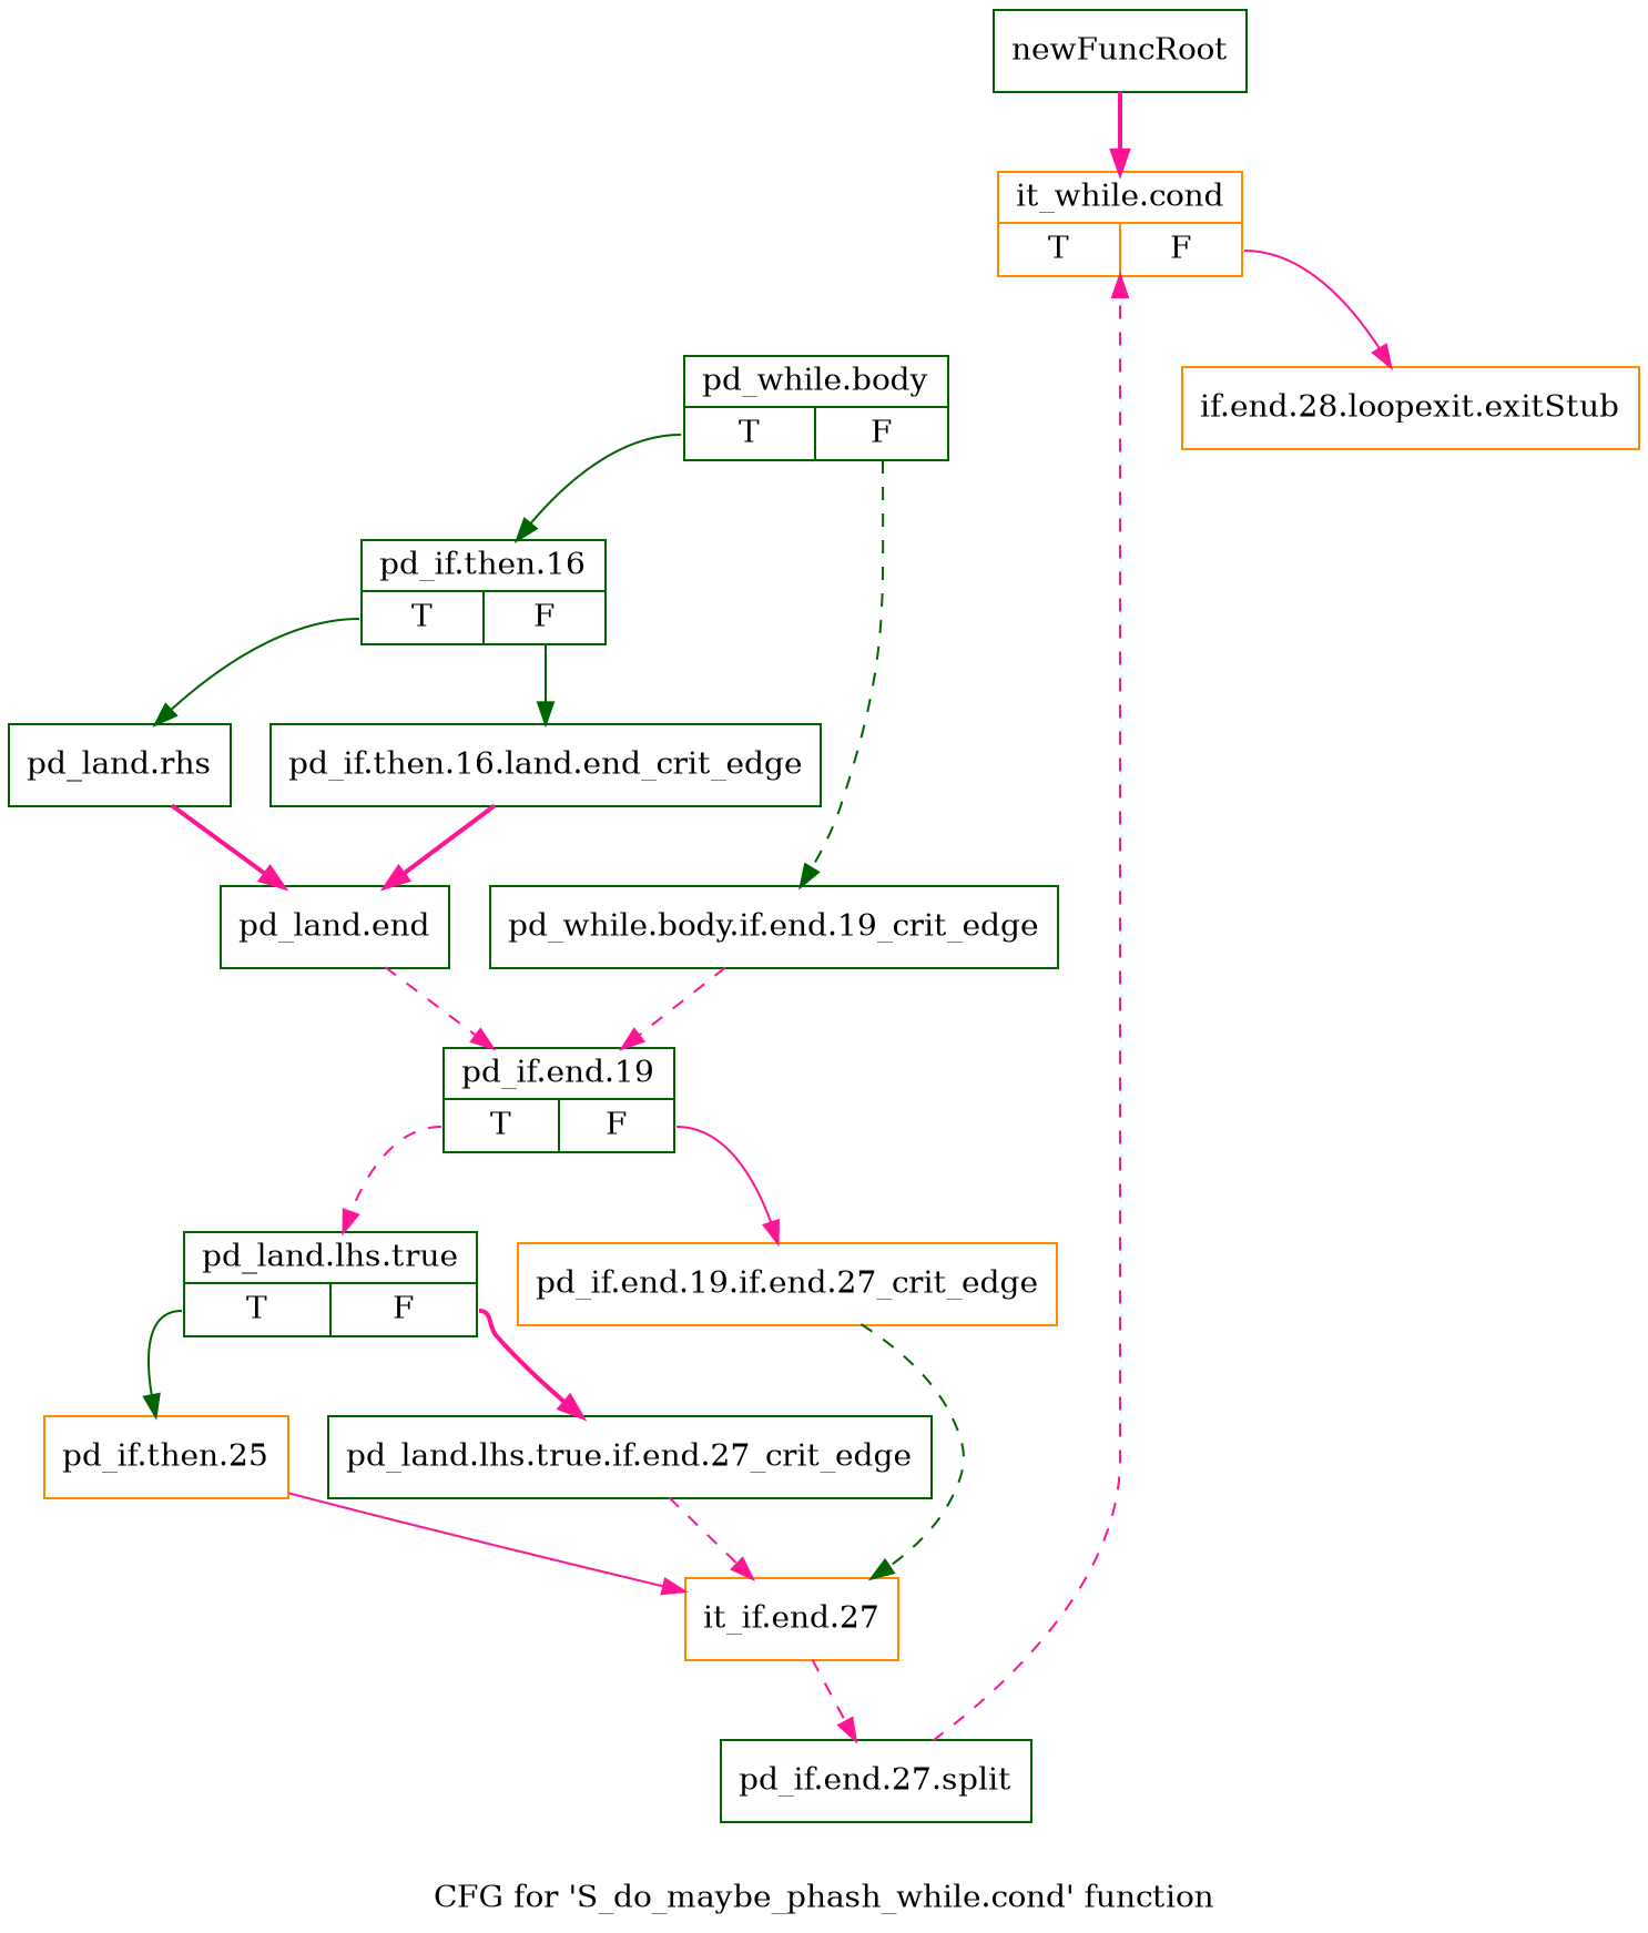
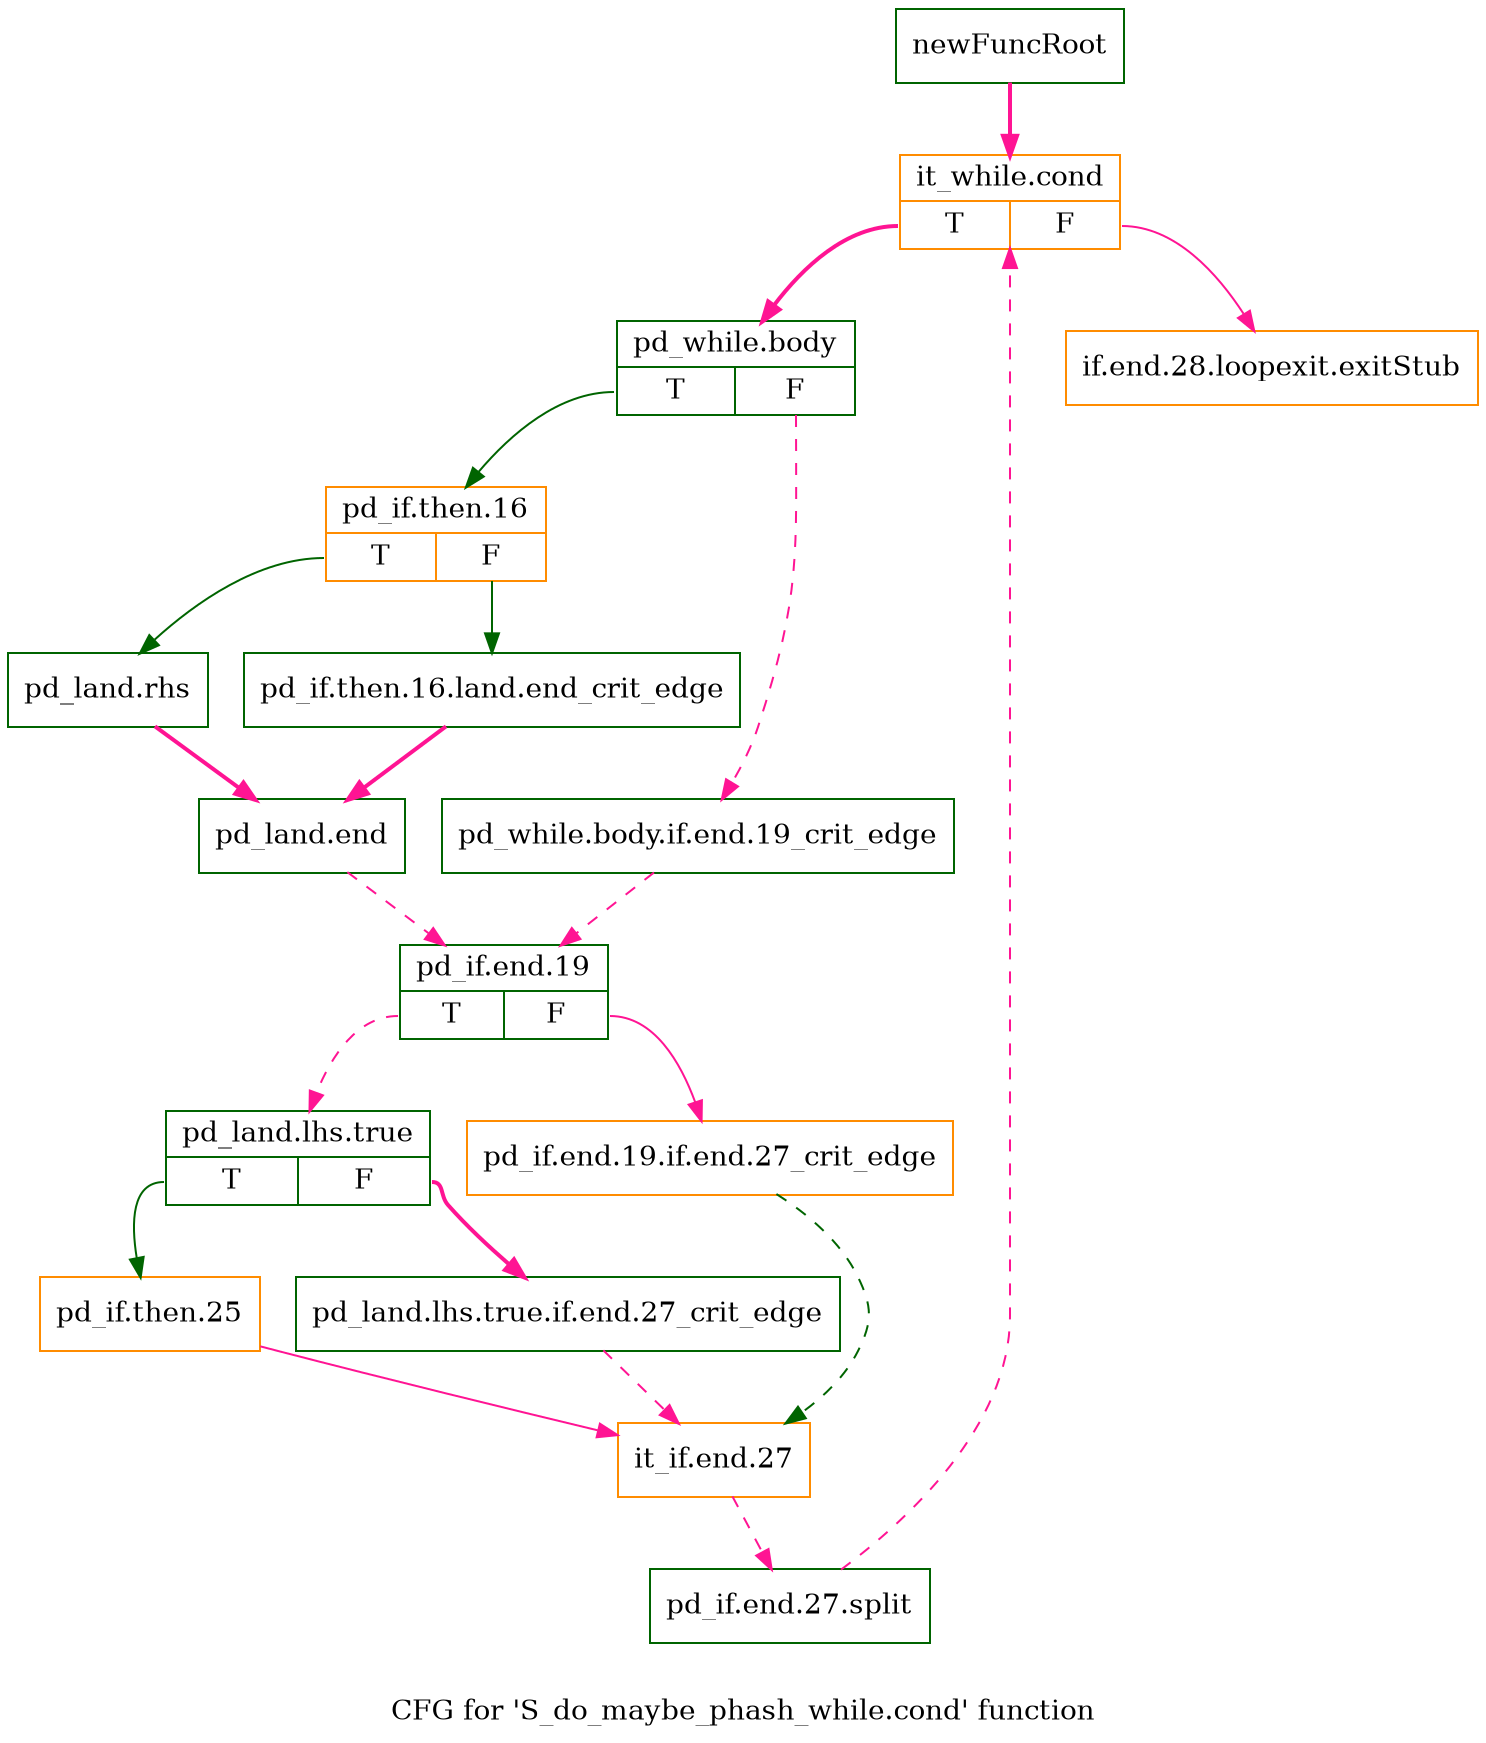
  digraph {
    label="CFG for 'S_do_maybe_phash_while.cond' function"
    node [color=darkgreen shape=record]
    edge [color=deeppink style=dashed]
    n1 [label="{newFuncRoot}"]
    n2 [color=darkorange label="{it_while.cond|{<s0>T|<s1>F}}"]
    n3 [color=darkorange label="{if.end.28.loopexit.exitStub}"]
    n4 [label="{pd_while.body|{<s0>T|<s1>F}}"]
-   n5 [label="{pd_if.then.16|{<s0>T|<s1>F}}"]
+   n5 [color=darkorange label="{pd_if.then.16|{<s0>T|<s1>F}}"]
    n6 [label="{pd_while.body.if.end.19_crit_edge}"]
    n7 [label="{pd_land.rhs}"]
    n8 [label="{pd_if.then.16.land.end_crit_edge}"]
    n9 [label="{pd_if.end.19|{<s0>T|<s1>F}}"]
    n10 [label="{pd_land.end}"]
    n11 [label="{pd_land.lhs.true|{<s0>T|<s1>F}}"]
    n12 [color=darkorange label="{pd_if.end.19.if.end.27_crit_edge}"]
    n13 [color=darkorange label="{pd_if.then.25}"]
    n14 [label="{pd_land.lhs.true.if.end.27_crit_edge}"]
    n15 [color=darkorange label="{it_if.end.27}"]
    n16 [label="{pd_if.end.27.split}"]
    n1 -> n2 [style=bold]
    n2 -> n3 [style=solid tailport=s1]
+   n2 -> n4 [style=bold tailport=s0]
    n4 -> n5 [color=darkgreen style=solid tailport=s0]
-   n4 -> n6 [color=darkgreen tailport=s1]
+   n4 -> n6 [tailport=s1]
    n5 -> n7 [color=darkgreen style=solid tailport=s0]
    n5 -> n8 [color=darkgreen style=solid tailport=s1]
    n6 -> n9
    n7 -> n10 [style=bold]
    n8 -> n10 [style=bold]
    n9 -> n11 [tailport=s0]
    n9 -> n12 [style=solid tailport=s1]
    n10 -> n9
    n11 -> n13 [color=darkgreen style=solid tailport=s0]
    n11 -> n14 [style=bold tailport=s1]
    n12 -> n15 [color=darkgreen]
    n13 -> n15 [style=solid]
    n14 -> n15
    n15 -> n16
    n16 -> n2
  }
